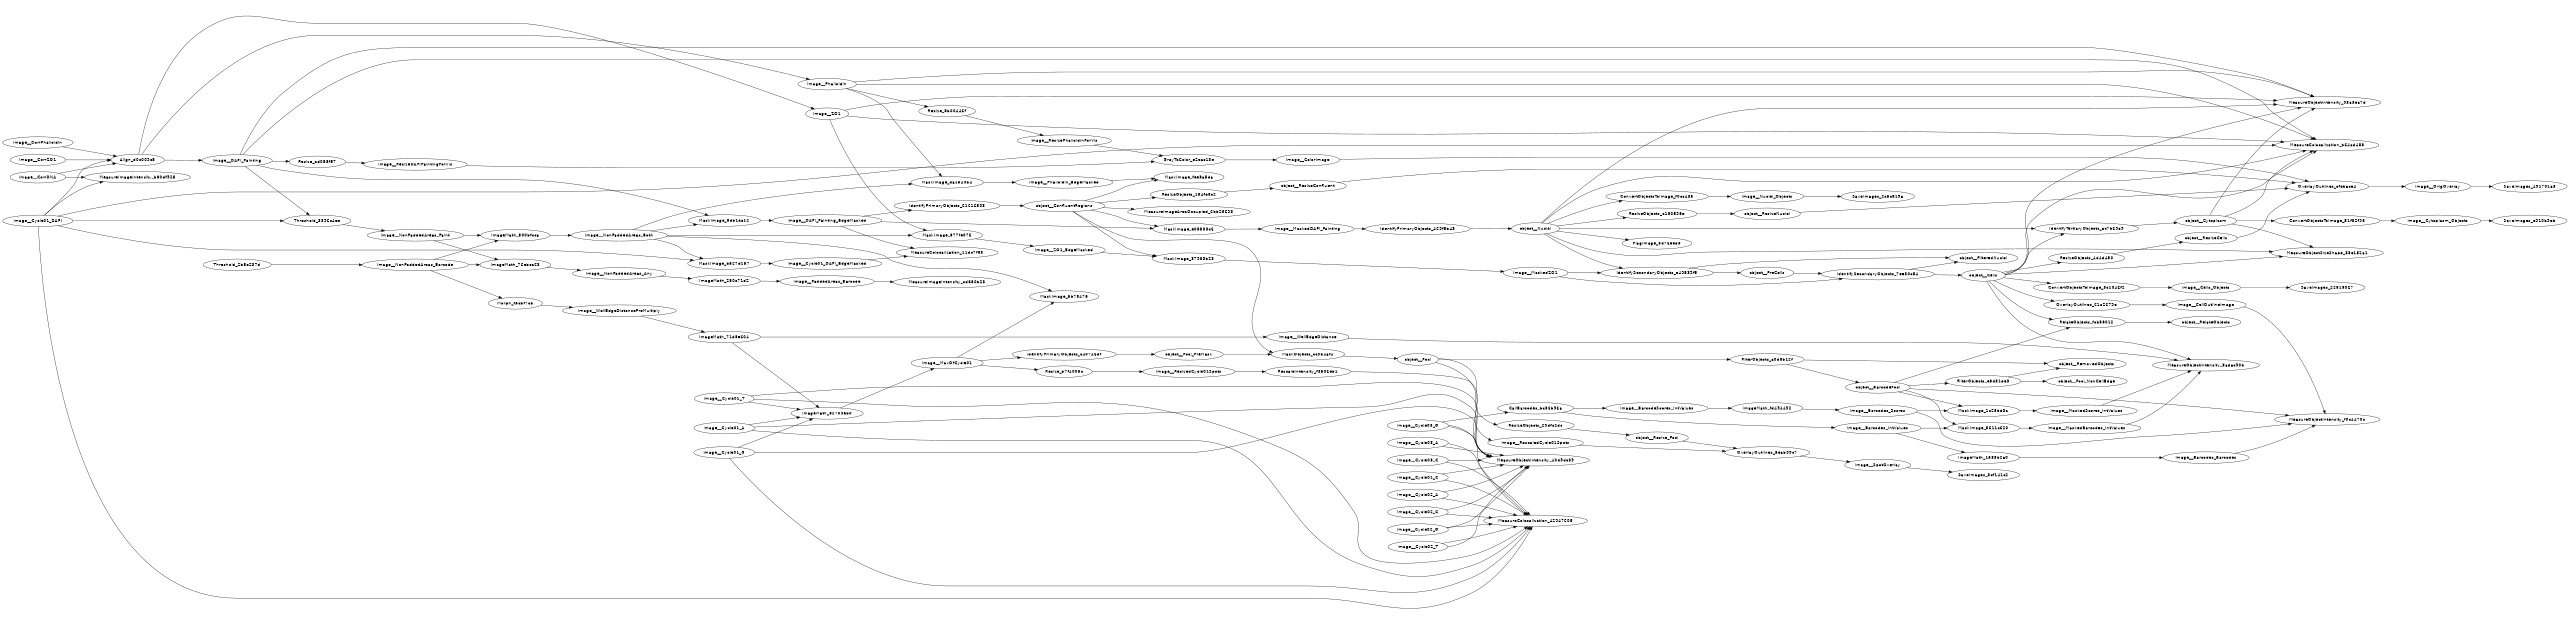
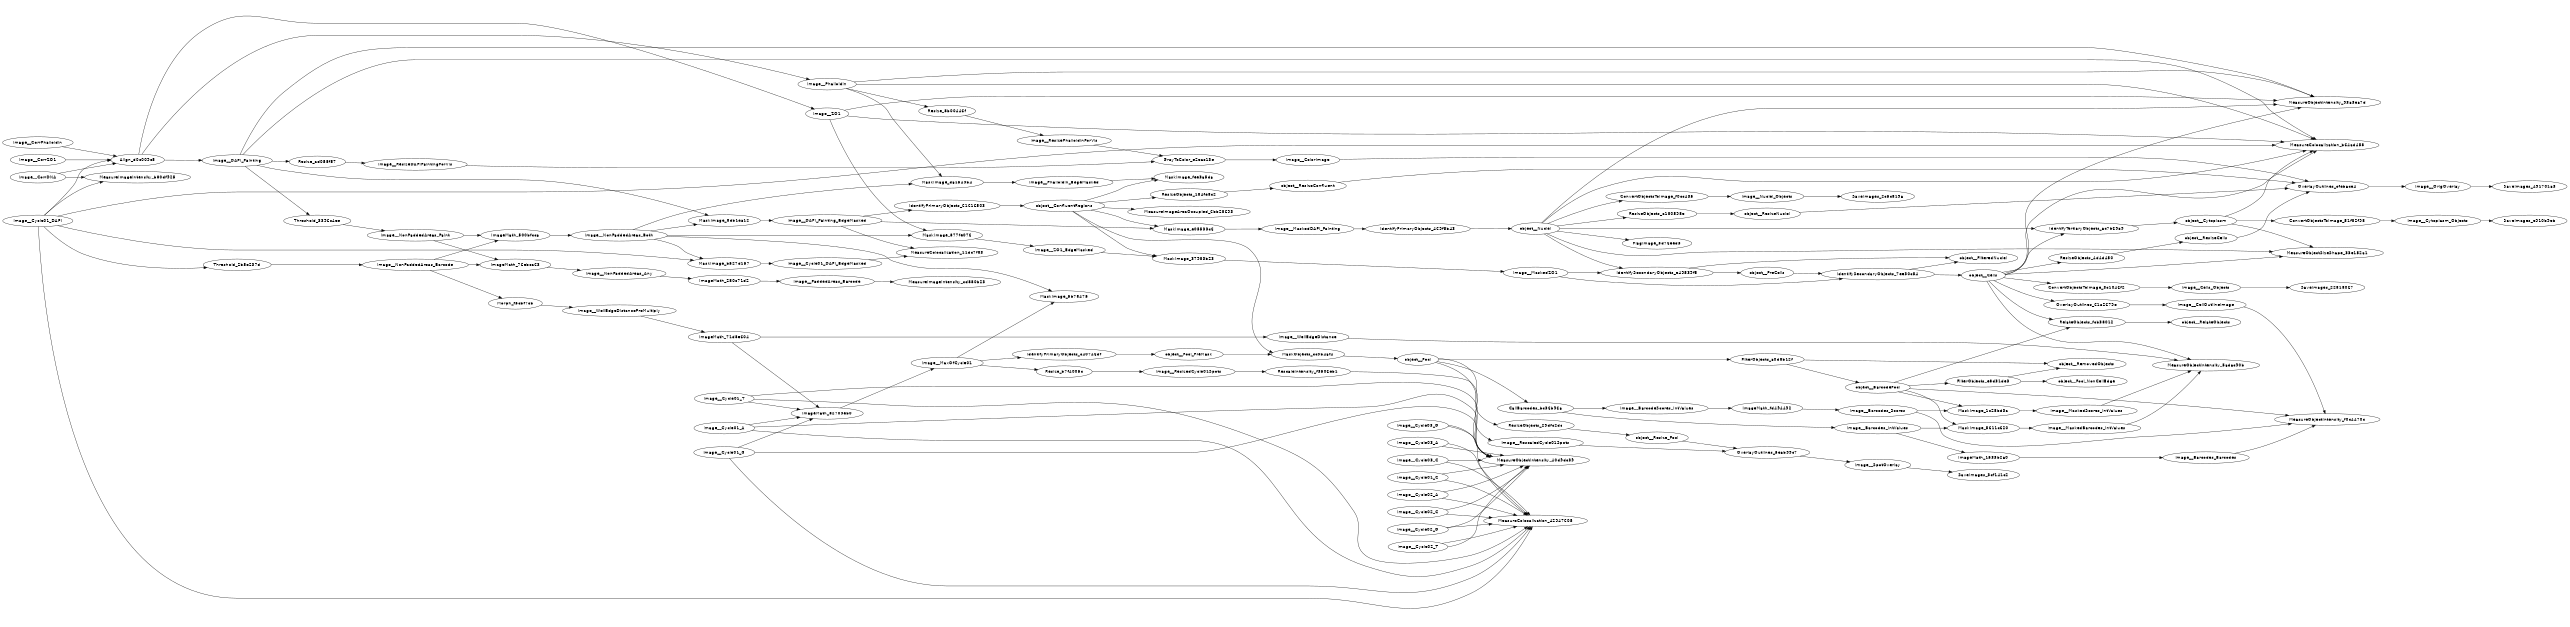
  strict digraph {
    fontname="DejaVu Sans"
    rankdir=LR
    node [fontname="DejaVu Sans" type=module]
    edge [fontname="DejaVu Sans"]
    image__DAPI_Painting [type=image]
    Align_d0c009c5
    image__Phalloidin [type=image]
    image__ZO1 [type=image]
    MaskImage_8db1ea12
    MeasureColocalization_b64ad458
    MeasureObjectIntensity_93a3ea7d
    Resize_ad058f57
    Threshold_3396c4ee
    MaskImage_da1549b4
    Resize_8b00446f
    MaskImage_877fe076
    image__BarcodeScores_IntValues [type=image]
    CallBarcodes_bc36b96a
    image__Barcodes_IntValues [type=image]
    ImageMath_fd494492
    ImageMath_1533b2a0
    MaskImage_5611c620
    image__Cells_Objects [type=image]
    ConvertObjectsToImage_3c1046f2
    SaveImages_22818067
    image__Cytoplasm_Objects [type=image]
    ConvertObjectsToImage_51f82f98
    SaveImages_e910b9eb
    image__Nuclei_Objects [type=image]
    ConvertObjectsToImage_f0cc435
    SaveImages_2c5c819a
    object__BarcodeFoci [type=object]
    FilterObjects_a0d8b12f
    object__RemovedObjects [type=object]
    FilterObjects_e8d31de3
    MaskImage_1c28bd3a
    MeasureObjectIntensity_f0c4470c
    RelateObjects_fcb38012
    object__Foci_NonCellEdge [type=object]
    image__ColorImage [type=image]
    GrayToColor_e2eac13e
    OverlayOutlines_cfebace4
    object__Nuclei [type=object]
    IdentifyPrimaryObjects_469f5b43
    FlagImage_3d76eed3
    IdentifySecondaryObjects_e49539f5
    IdentifyTertiaryObjects_ac7b69a9
    MeasureObjectSizeShape_33e152a1
    ResizeObjects_a180598e
    object__ConfluentRegions [type=object]
    IdentifyPrimaryObjects_61616503
    MaskImage_37983b23
    MaskImage_e05533c6
    MaskImage_fee3a5da
    MaskObjects_cc9b4af4
    MeasureImageAreaOccupied_6bb28693
    ResizeObjects_184fe8c2
    object__Foci_PreMask [type=object]
    IdentifyPrimaryObjects_c40746df
    object__Cells [type=object]
    IdentifySecondaryObjects_7ee30c54
    object__FilteredNuclei [type=object]
    MeasureObjectIntensity_5adac90b
    OverlayOutlines_61a2679e
    ResizeObjects_4d4d450
    object__PreCells [type=object]
    object__Cytoplasm [type=object]
    image__Barcodes_Barcodes [type=image]
    image__PaddedAreas_Barcode [type=image]
    ImageMath_280c71d2
    MeasureImageIntensity_cd880b23
    image__NonPaddedAreas_Both [type=image]
    ImageMath_500bfcca
    MaskImage_5b78475
    MaskImage_b527d157
    image__WellEdgeDistance [type=image]
    ImageMath_71d8e604
    ImageMath_82709eb0
    image__NonPaddedAreas_Any [type=image]
    ImageMath_76ebca63
    image__MaxOfCycle01 [type=image]
    Resize_b7f4005c
    image__Barcodes_Scores [type=image]
    image__MaskedScores_IntValues [type=image]
    image__MaskedZO1 [type=image]
    image__MaskedBarcodes_IntValues [type=image]
    image__ZO1_EdgeMasked [type=image]
    image__DAPI_Painting_EdgeMasked [type=image]
    MeasureColocalization_11dc7f83
    image__Cycle01_DAPI_EdgeMasked [type=image]
    image__Phalloidin_EdgeMasked [type=image]
    image__MaskedDAPI_Painting [type=image]
    object__Foci [type=object]
    MeasureObjectIntensity_40d9dc39
    ResizeObjects_29dfc2dc
    image__WellEdgeDistancePreMultiply [type=image]
    Morph_f5cbf7cb
    image__SpotOverlay [type=image]
    OverlayOutlines_5eab99c7
    SaveImages_3cf141c2
    image__CellOutlineImage [type=image]
    image__OrigOverlay [type=image]
    SaveImages_491701a3
    object__RelateObjects [type=object]
    image__RescaledCycle01Spots [type=image]
    RescaleIntensity_f3506eb1
    object__ResizeConfluent [type=object]
    object__Resize_Foci [type=object]
    object__ResizeCells [type=object]
    object__ResizeNuclei [type=object]
    image__ResizePhalloidinForVis [type=image]
    image__ResizeDAPIPaintingForVis [type=image]
    image__ResizedCycle01Spots [type=image]
    image__NonPaddedAreas_Barcode [type=image]
    Threshold_2b5e237d
    image__NonPaddedAreas_Paint [type=image]
    image__CorrDNA [type=image]
    MeasureImageIntensity_b80df925
    image__CorrPhalloidin [type=image]
    image__CorrZO1 [type=image]
    image__Cycle01_A [type=image]
    MeasureColocalization_42947605
    image__Cycle01_C [type=image]
    image__Cycle01_DAPI [type=image]
    image__Cycle01_G [type=image]
    image__Cycle01_T [type=image]
    image__Cycle02_A [type=image]
    image__Cycle02_C [type=image]
    image__Cycle02_G [type=image]
    image__Cycle02_T [type=image]
    image__Cycle03_A [type=image]
    image__Cycle03_C [type=image]
    image__Cycle03_G [type=image]
    image__DAPI_Painting -> MaskImage_8db1ea12
    image__DAPI_Painting -> MeasureColocalization_b64ad458
    image__DAPI_Painting -> MeasureObjectIntensity_93a3ea7d
    image__DAPI_Painting -> Resize_ad058f57
    image__DAPI_Painting -> Threshold_3396c4ee
    Align_d0c009c5 -> image__DAPI_Painting
    Align_d0c009c5 -> image__Phalloidin
    Align_d0c009c5 -> image__ZO1
    image__Phalloidin -> MeasureColocalization_b64ad458
    image__Phalloidin -> MeasureObjectIntensity_93a3ea7d
    image__Phalloidin -> MaskImage_da1549b4
    image__Phalloidin -> Resize_8b00446f
    image__ZO1 -> MeasureColocalization_b64ad458
    image__ZO1 -> MeasureObjectIntensity_93a3ea7d
    image__ZO1 -> MaskImage_877fe076
    MaskImage_8db1ea12 -> image__DAPI_Painting_EdgeMasked
    Resize_ad058f57 -> image__ResizeDAPIPaintingForVis
    Threshold_3396c4ee -> image__NonPaddedAreas_Paint
    MaskImage_da1549b4 -> image__Phalloidin_EdgeMasked
    Resize_8b00446f -> image__ResizePhalloidinForVis
    MaskImage_877fe076 -> image__ZO1_EdgeMasked
    image__BarcodeScores_IntValues -> ImageMath_fd494492
    CallBarcodes_bc36b96a -> image__BarcodeScores_IntValues
    CallBarcodes_bc36b96a -> image__Barcodes_IntValues
    image__Barcodes_IntValues -> ImageMath_1533b2a0
    image__Barcodes_IntValues -> MaskImage_5611c620
    ImageMath_fd494492 -> image__Barcodes_Scores
    ImageMath_1533b2a0 -> image__Barcodes_Barcodes
    MaskImage_5611c620 -> image__MaskedBarcodes_IntValues
    image__Cells_Objects -> SaveImages_22818067
    ConvertObjectsToImage_3c1046f2 -> image__Cells_Objects
    image__Cytoplasm_Objects -> SaveImages_e910b9eb
    ConvertObjectsToImage_51f82f98 -> image__Cytoplasm_Objects
    image__Nuclei_Objects -> SaveImages_2c5c819a
    ConvertObjectsToImage_f0cc435 -> image__Nuclei_Objects
    object__BarcodeFoci -> MaskImage_5611c620
    object__BarcodeFoci -> FilterObjects_e8d31de3
    object__BarcodeFoci -> MaskImage_1c28bd3a
    object__BarcodeFoci -> MeasureObjectIntensity_f0c4470c
    object__BarcodeFoci -> RelateObjects_fcb38012
    FilterObjects_a0d8b12f -> object__BarcodeFoci
    FilterObjects_a0d8b12f -> object__RemovedObjects
    FilterObjects_e8d31de3 -> object__RemovedObjects
    FilterObjects_e8d31de3 -> object__Foci_NonCellEdge
    MaskImage_1c28bd3a -> image__MaskedScores_IntValues
    RelateObjects_fcb38012 -> object__RelateObjects
    image__ColorImage -> OverlayOutlines_cfebace4
    GrayToColor_e2eac13e -> image__ColorImage
    OverlayOutlines_cfebace4 -> image__OrigOverlay
    object__Nuclei -> MeasureColocalization_b64ad458
    object__Nuclei -> MeasureObjectIntensity_93a3ea7d
    object__Nuclei -> ConvertObjectsToImage_f0cc435
    object__Nuclei -> FlagImage_3d76eed3
    object__Nuclei -> IdentifySecondaryObjects_e49539f5
    object__Nuclei -> IdentifyTertiaryObjects_ac7b69a9
    object__Nuclei -> MeasureObjectSizeShape_33e152a1
    object__Nuclei -> ResizeObjects_a180598e
    IdentifyPrimaryObjects_469f5b43 -> object__Nuclei
    IdentifySecondaryObjects_e49539f5 -> object__FilteredNuclei
    IdentifySecondaryObjects_e49539f5 -> object__PreCells
    IdentifyTertiaryObjects_ac7b69a9 -> object__Cytoplasm
    ResizeObjects_a180598e -> object__ResizeNuclei
    object__ConfluentRegions -> MaskImage_37983b23
    object__ConfluentRegions -> MaskImage_e05533c6
    object__ConfluentRegions -> MaskImage_fee3a5da
    object__ConfluentRegions -> MaskObjects_cc9b4af4
    object__ConfluentRegions -> MeasureImageAreaOccupied_6bb28693
    object__ConfluentRegions -> ResizeObjects_184fe8c2
    IdentifyPrimaryObjects_61616503 -> object__ConfluentRegions
    MaskImage_37983b23 -> image__MaskedZO1
    MaskImage_e05533c6 -> image__MaskedDAPI_Painting
    MaskObjects_cc9b4af4 -> object__Foci
    ResizeObjects_184fe8c2 -> object__ResizeConfluent
    object__Foci_PreMask -> MaskObjects_cc9b4af4
    IdentifyPrimaryObjects_c40746df -> object__Foci_PreMask
    object__Cells -> MeasureColocalization_b64ad458
    object__Cells -> MeasureObjectIntensity_93a3ea7d
    object__Cells -> ConvertObjectsToImage_3c1046f2
    object__Cells -> RelateObjects_fcb38012
    object__Cells -> IdentifyTertiaryObjects_ac7b69a9
    object__Cells -> MeasureObjectSizeShape_33e152a1
    object__Cells -> MeasureObjectIntensity_5adac90b
    object__Cells -> OverlayOutlines_61a2679e
    object__Cells -> ResizeObjects_4d4d450
    IdentifySecondaryObjects_7ee30c54 -> object__Cells
    IdentifySecondaryObjects_7ee30c54 -> object__FilteredNuclei
    OverlayOutlines_61a2679e -> image__CellOutlineImage
    ResizeObjects_4d4d450 -> object__ResizeCells
    object__PreCells -> IdentifySecondaryObjects_7ee30c54
    object__Cytoplasm -> MeasureColocalization_b64ad458
-   object__Cytoplasm -> MeasureObjectIntensity_93a3ea7d
    object__Cytoplasm -> ConvertObjectsToImage_51f82f98
    object__Cytoplasm -> MeasureObjectSizeShape_33e152a1
    image__Barcodes_Barcodes -> MeasureObjectIntensity_f0c4470c
    image__PaddedAreas_Barcode -> MeasureImageIntensity_cd880b23
    ImageMath_280c71d2 -> image__PaddedAreas_Barcode
    image__NonPaddedAreas_Both -> MaskImage_8db1ea12
    image__NonPaddedAreas_Both -> MaskImage_da1549b4
    image__NonPaddedAreas_Both -> MaskImage_877fe076
    image__NonPaddedAreas_Both -> MaskImage_5b78475
    image__NonPaddedAreas_Both -> MaskImage_b527d157
    ImageMath_500bfcca -> image__NonPaddedAreas_Both
    MaskImage_b527d157 -> image__Cycle01_DAPI_EdgeMasked
    image__WellEdgeDistance -> MeasureObjectIntensity_5adac90b
    ImageMath_71d8e604 -> image__WellEdgeDistance
    ImageMath_71d8e604 -> ImageMath_82709eb0
    ImageMath_82709eb0 -> image__MaxOfCycle01
    image__NonPaddedAreas_Any -> ImageMath_280c71d2
    ImageMath_76ebca63 -> image__NonPaddedAreas_Any
    image__MaxOfCycle01 -> IdentifyPrimaryObjects_c40746df
    image__MaxOfCycle01 -> MaskImage_5b78475
    image__MaxOfCycle01 -> Resize_b7f4005c
    Resize_b7f4005c -> image__ResizedCycle01Spots
    image__Barcodes_Scores -> MaskImage_1c28bd3a
    image__Barcodes_Scores -> MeasureObjectIntensity_f0c4470c
    image__MaskedScores_IntValues -> MeasureObjectIntensity_5adac90b
    image__MaskedZO1 -> IdentifySecondaryObjects_e49539f5
    image__MaskedZO1 -> IdentifySecondaryObjects_7ee30c54
    image__MaskedBarcodes_IntValues -> MeasureObjectIntensity_5adac90b
    image__ZO1_EdgeMasked -> MaskImage_37983b23
    image__DAPI_Painting_EdgeMasked -> IdentifyPrimaryObjects_61616503
    image__DAPI_Painting_EdgeMasked -> MaskImage_e05533c6
    image__DAPI_Painting_EdgeMasked -> MeasureColocalization_11dc7f83
    image__Cycle01_DAPI_EdgeMasked -> MeasureColocalization_11dc7f83
    image__Phalloidin_EdgeMasked -> MaskImage_fee3a5da
    image__MaskedDAPI_Painting -> IdentifyPrimaryObjects_469f5b43
-   image__Cycle03_G -> CallBarcodes_bc36b96a
+   object__Foci -> CallBarcodes_bc36b96a
    object__Foci -> FilterObjects_a0d8b12f
    object__Foci -> MeasureObjectIntensity_40d9dc39
    object__Foci -> ResizeObjects_29dfc2dc
    ResizeObjects_29dfc2dc -> object__Resize_Foci
    image__WellEdgeDistancePreMultiply -> ImageMath_71d8e604
    Morph_f5cbf7cb -> image__WellEdgeDistancePreMultiply
    image__SpotOverlay -> SaveImages_3cf141c2
    OverlayOutlines_5eab99c7 -> image__SpotOverlay
    image__CellOutlineImage -> MeasureObjectIntensity_f0c4470c
    image__OrigOverlay -> SaveImages_491701a3
    image__RescaledCycle01Spots -> OverlayOutlines_5eab99c7
    RescaleIntensity_f3506eb1 -> image__RescaledCycle01Spots
    object__ResizeConfluent -> OverlayOutlines_cfebace4
    object__Resize_Foci -> OverlayOutlines_5eab99c7
    object__ResizeCells -> OverlayOutlines_cfebace4
    object__ResizeNuclei -> OverlayOutlines_cfebace4
    image__ResizePhalloidinForVis -> GrayToColor_e2eac13e
    image__ResizeDAPIPaintingForVis -> GrayToColor_e2eac13e
    image__ResizedCycle01Spots -> RescaleIntensity_f3506eb1
    image__NonPaddedAreas_Barcode -> ImageMath_500bfcca
    image__NonPaddedAreas_Barcode -> ImageMath_76ebca63
    image__NonPaddedAreas_Barcode -> Morph_f5cbf7cb
    Threshold_2b5e237d -> image__NonPaddedAreas_Barcode
    image__NonPaddedAreas_Paint -> ImageMath_500bfcca
    image__NonPaddedAreas_Paint -> ImageMath_76ebca63
    image__CorrDNA -> Align_d0c009c5
    image__CorrDNA -> MeasureImageIntensity_b80df925
    image__CorrPhalloidin -> Align_d0c009c5
    image__CorrZO1 -> Align_d0c009c5
    image__Cycle01_A -> ImageMath_82709eb0
    image__Cycle01_A -> MeasureObjectIntensity_40d9dc39
    image__Cycle01_A -> MeasureColocalization_42947605
    image__Cycle01_C -> MeasureObjectIntensity_40d9dc39
    image__Cycle01_C -> MeasureColocalization_42947605
    image__Cycle01_DAPI -> Align_d0c009c5
    image__Cycle01_DAPI -> MeasureColocalization_b64ad458
    image__Cycle01_DAPI -> MaskImage_b527d157
-   image__Cycle01_DAPI -> Threshold_3396c4ee
+   image__Cycle01_DAPI -> Threshold_2b5e237d
    image__Cycle01_DAPI -> MeasureImageIntensity_b80df925
    image__Cycle01_DAPI -> MeasureColocalization_42947605
    image__Cycle01_G -> ImageMath_82709eb0
    image__Cycle01_G -> MeasureObjectIntensity_40d9dc39
    image__Cycle01_G -> MeasureColocalization_42947605
    image__Cycle01_T -> ImageMath_82709eb0
    image__Cycle01_T -> MeasureObjectIntensity_40d9dc39
    image__Cycle01_T -> MeasureColocalization_42947605
    image__Cycle02_A -> MeasureObjectIntensity_40d9dc39
    image__Cycle02_A -> MeasureColocalization_42947605
    image__Cycle02_C -> MeasureObjectIntensity_40d9dc39
    image__Cycle02_C -> MeasureColocalization_42947605
    image__Cycle02_G -> MeasureObjectIntensity_40d9dc39
    image__Cycle02_G -> MeasureColocalization_42947605
    image__Cycle02_T -> MeasureObjectIntensity_40d9dc39
    image__Cycle02_T -> MeasureColocalization_42947605
    image__Cycle03_A -> MeasureObjectIntensity_40d9dc39
    image__Cycle03_A -> MeasureColocalization_42947605
    image__Cycle03_C -> MeasureObjectIntensity_40d9dc39
    image__Cycle03_C -> MeasureColocalization_42947605
    image__Cycle03_G -> MeasureObjectIntensity_40d9dc39
    image__Cycle03_G -> MeasureColocalization_42947605
  }
